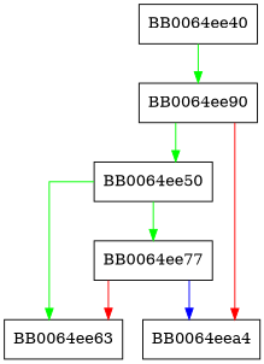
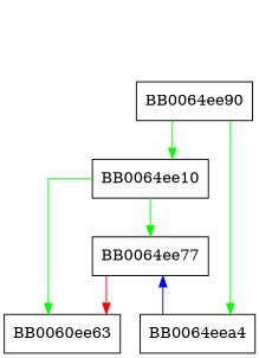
  digraph {
    splines=ortho
    node [shape=box]
    edge [color=green]
-   BB0064ee40
    BB0064ee90
-   BB0064ee50
+   BB0064ee50 [label=BB0064ee10]
    BB0064eea4
    BB0064ee77
-   BB0064ee63
-   BB0064ee40 -> BB0064ee90
+   BB0064ee63 [label=BB0060ee63]
    BB0064ee90 -> BB0064ee50
-   BB0064ee90 -> BB0064eea4 [color=red]
+   BB0064ee90 -> BB0064eea4
    BB0064ee50 -> BB0064ee77
    BB0064ee50 -> BB0064ee63
-   BB0064ee77 -> BB0064eea4 [color=blue]
+   BB0064eea4 -> BB0064ee77 [color=blue]
    BB0064ee77 -> BB0064ee63 [color=red]
  }
